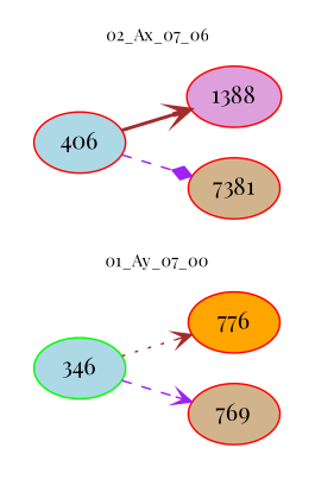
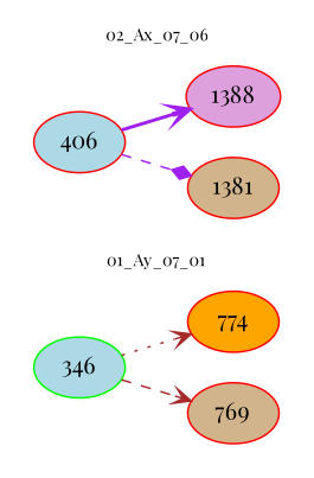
  digraph {
    fontname="Playfair Display"
    rankdir=LR
    node [color=red fillcolor=lightblue fontname="Playfair Display" style=filled]
    edge [arrowhead=vee color=purple fontname="Playfair Display" style=dashed]
    n1 [color=green label=346]
    n2 [fillcolor=tan label=769]
-   n3 [fillcolor=orange label=776]
+   n3 [fillcolor=orange label=774]
    n4 [label=406]
-   n5 [fillcolor=tan label=7381]
+   n5 [fillcolor=tan label=1381]
    n6 [fillcolor=plum label=1388]
    subgraph cluster_1 {
      color=white
      fontsize=10
-     label="01_Ay_07_00"
+     label="01_Ay_07_01"
      n1
      n2
      n3
    }
    subgraph cluster_2 {
      color=white
      fontsize=10
      label="02_Ax_07_06"
      n4
      n5
      n6
    }
-   n1 -> n2
+   n1 -> n2 [color=brown]
    n1 -> n3 [color=brown style=dotted]
    n4 -> n5 [arrowhead=diamond]
-   n4 -> n6 [color=brown style=bold]
+   n4 -> n6 [style=bold]
  }
